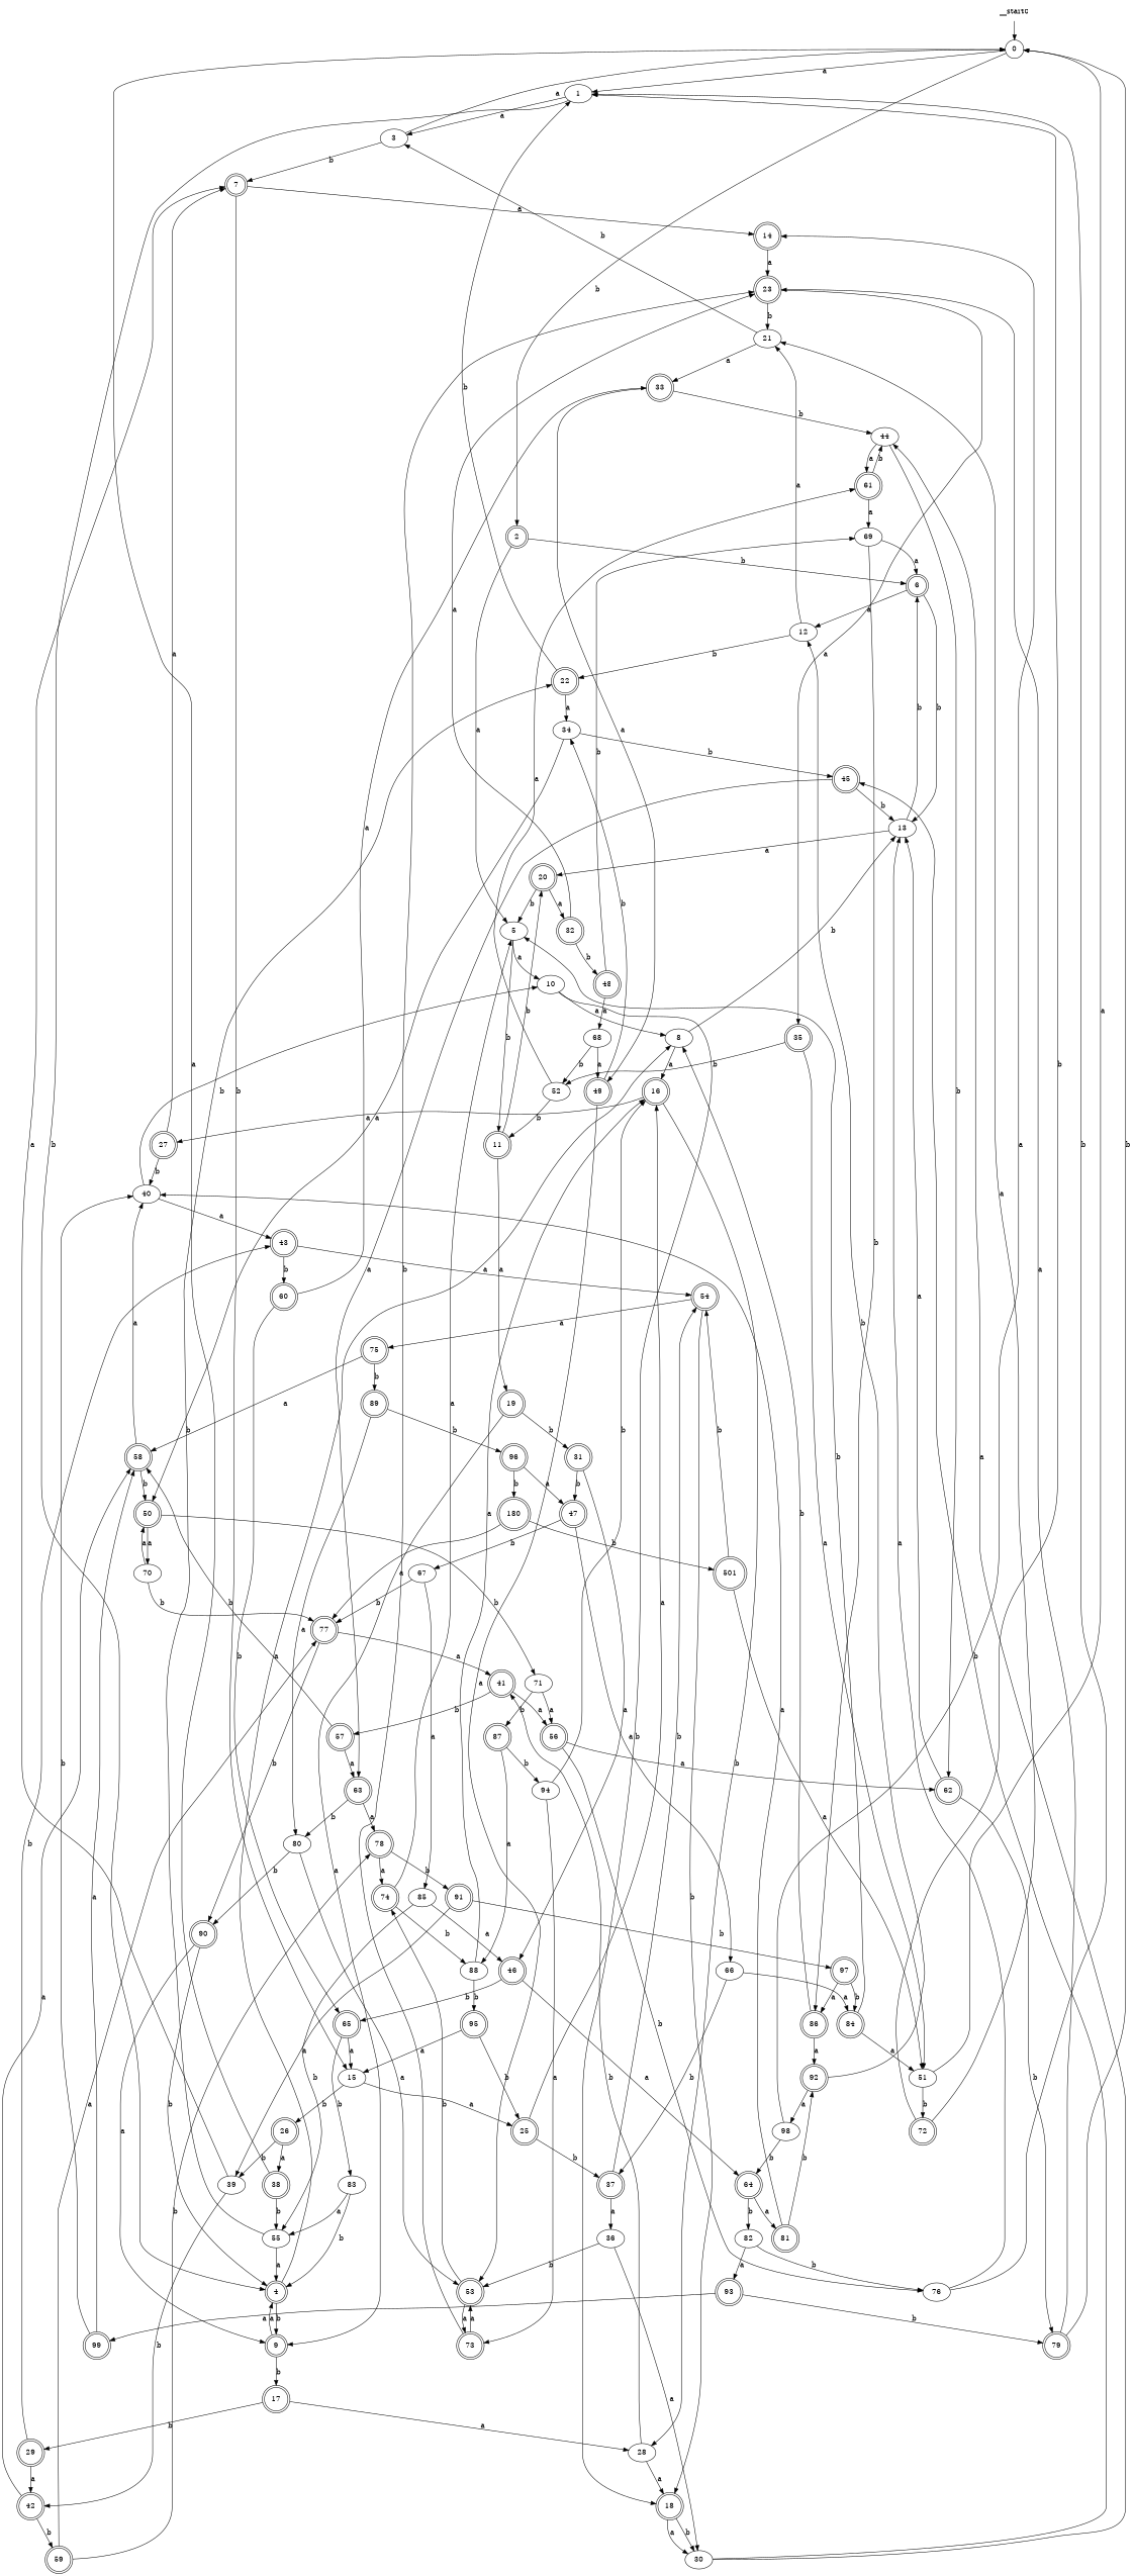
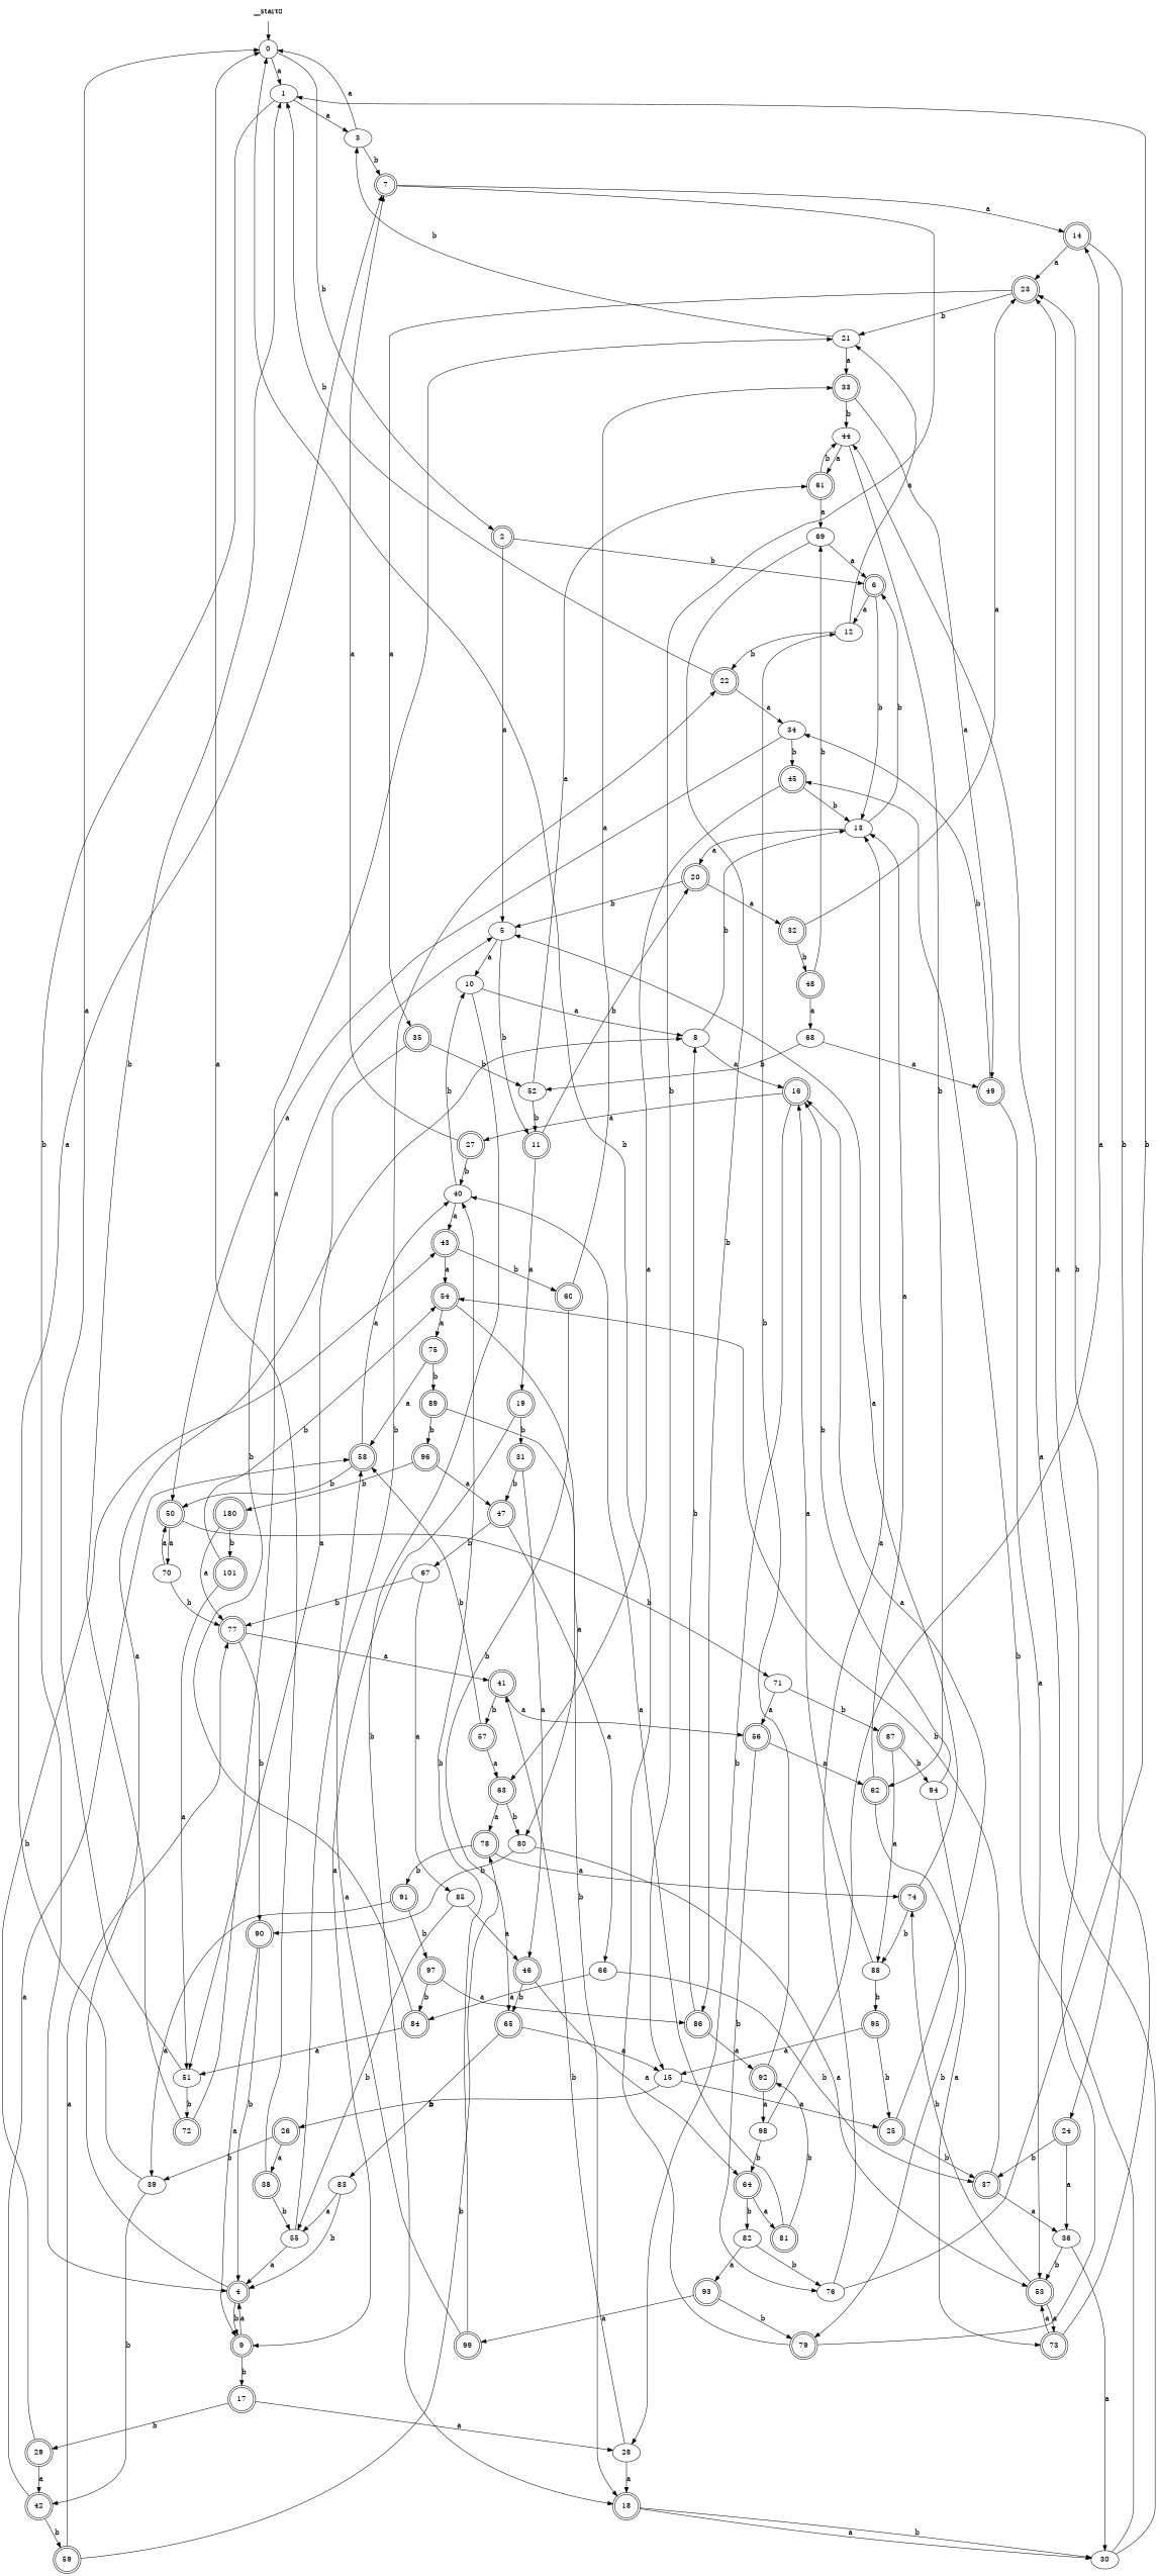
  digraph {
    node [shape=doublecircle]
    __start0 [shape=none]
    0 [shape=circle]
    1 [shape=""]
    2
    3 [shape=""]
    4
    5 [shape=""]
    6
    7
    8 [shape=""]
    9
    10 [shape=""]
    11
    12 [shape=""]
    13 [shape=""]
    14
    15 [shape=""]
    16
    17
    18
    19
    20
    21 [shape=""]
    22
    23
+   24
    25
    26
    27
    28 [shape=""]
    29
    30 [shape=""]
    31
    32
    33
    34 [shape=""]
    35
    36 [shape=""]
    37
    38
    39 [shape=""]
    40 [shape=""]
    41
    42
    43
    44 [shape=""]
    45
    46
    47
    48
    49
    50
    51 [shape=""]
    52 [shape=""]
    53
    54
    55 [shape=""]
    56
    57
    58
    59
    60
    61
    62
    63
    64
    65
    66 [shape=""]
    67 [shape=""]
    68 [shape=""]
    69 [shape=""]
    70 [shape=""]
    71 [shape=""]
    72
    73
    74
    75
    76 [shape=""]
    77
    78
    79
    80 [shape=""]
    81
    82 [shape=""]
    83 [shape=""]
    84
    85 [shape=""]
    86
    87
    88 [shape=""]
    89
    90
    91
    92
    93
    94 [shape=""]
    95
    96
    97
    98 [shape=""]
    99
    n102 [label=180]
-   101 [label=501]
+   101
    __start0 -> 0
    0 -> 1 [label=a]
    0 -> 2 [label=b]
    1 -> 3 [label=a]
    1 -> 4 [label=b]
    2 -> 5 [label=a]
    2 -> 6 [label=b]
    3 -> 0 [label=a]
    3 -> 7 [label=b]
    4 -> 8 [label=a]
    4 -> 9 [label=b]
    5 -> 10 [label=a]
    5 -> 11 [label=b]
    6 -> 12 [label=a]
    6 -> 13 [label=b]
    7 -> 14 [label=a]
    7 -> 15 [label=b]
    8 -> 13 [label=b]
    8 -> 16 [label=a]
    9 -> 4 [label=a]
    9 -> 17 [label=b]
    10 -> 8 [label=a]
    10 -> 18 [label=b]
    11 -> 19 [label=a]
    11 -> 20 [label=b]
    12 -> 21 [label=a]
    12 -> 22 [label=b]
    13 -> 6 [label=b]
    13 -> 20 [label=a]
    14 -> 23 [label=a]
+   14 -> 24 [label=b]
    15 -> 25 [label=a]
    15 -> 26 [label=b]
    16 -> 27 [label=a]
    16 -> 28 [label=b]
    17 -> 28 [label=a]
    17 -> 29 [label=b]
    18 -> 30 [label=a]
    18 -> 30 [label=b]
    19 -> 9 [label=a]
    19 -> 31 [label=b]
    20 -> 5 [label=b]
    20 -> 32 [label=a]
    21 -> 3 [label=b]
    21 -> 33 [label=a]
    22 -> 1 [label=b]
    22 -> 34 [label=a]
    23 -> 21 [label=b]
    23 -> 35 [label=a]
+   24 -> 36 [label=a]
+   24 -> 37 [label=b]
    25 -> 16 [label=a]
    25 -> 37 [label=b]
    26 -> 38 [label=a]
    26 -> 39 [label=b]
    27 -> 7 [label=a]
    27 -> 40 [label=b]
    28 -> 18 [label=a]
    28 -> 41 [label=b]
    29 -> 42 [label=a]
    29 -> 43 [label=b]
    30 -> 44 [label=a]
    30 -> 45 [label=b]
    31 -> 46 [label=a]
    31 -> 47 [label=b]
    32 -> 23 [label=a]
    32 -> 48 [label=b]
    33 -> 44 [label=b]
    33 -> 49 [label=a]
    34 -> 45 [label=b]
    34 -> 50 [label=a]
    35 -> 51 [label=a]
    35 -> 52 [label=b]
    36 -> 30 [label=a]
    36 -> 53 [label=b]
    37 -> 36 [label=a]
    37 -> 54 [label=b]
    38 -> 0 [label=a]
    38 -> 55 [label=b]
    39 -> 7 [label=a]
    39 -> 42 [label=b]
    40 -> 10 [label=b]
    40 -> 43 [label=a]
    41 -> 56 [label=a]
    41 -> 57 [label=b]
    42 -> 58 [label=a]
    42 -> 59 [label=b]
    43 -> 54 [label=a]
    43 -> 60 [label=b]
    44 -> 61 [label=a]
    44 -> 62 [label=b]
    45 -> 13 [label=b]
    45 -> 63 [label=a]
    46 -> 64 [label=a]
    46 -> 65 [label=b]
    47 -> 66 [label=a]
    47 -> 67 [label=b]
    48 -> 68 [label=a]
    48 -> 69 [label=b]
    49 -> 34 [label=b]
    49 -> 53 [label=a]
    50 -> 70 [label=a]
    50 -> 71 [label=b]
    51 -> 0 [label=a]
    51 -> 72 [label=b]
    52 -> 11 [label=b]
    52 -> 61 [label=a]
    53 -> 73 [label=a]
    53 -> 74 [label=b]
    54 -> 18 [label=b]
    54 -> 75 [label=a]
    55 -> 4 [label=a]
    55 -> 22 [label=b]
    56 -> 62 [label=a]
    56 -> 76 [label=b]
    57 -> 58 [label=b]
    57 -> 63 [label=a]
    58 -> 40 [label=a]
    58 -> 50 [label=b]
    59 -> 77 [label=a]
    59 -> 78 [label=b]
    60 -> 33 [label=a]
    60 -> 65 [label=b]
    61 -> 44 [label=b]
    61 -> 69 [label=a]
    62 -> 13 [label=a]
    62 -> 79 [label=b]
    63 -> 78 [label=a]
    63 -> 80 [label=b]
    64 -> 81 [label=a]
    64 -> 82 [label=b]
    65 -> 15 [label=a]
    65 -> 83 [label=b]
    66 -> 37 [label=b]
    66 -> 84 [label=a]
    67 -> 77 [label=b]
    67 -> 85 [label=a]
    68 -> 49 [label=a]
    68 -> 52 [label=b]
    69 -> 6 [label=a]
    69 -> 86 [label=b]
    70 -> 50 [label=a]
    70 -> 77 [label=b]
    71 -> 56 [label=a]
    71 -> 87 [label=b]
    72 -> 1 [label=b]
    72 -> 21 [label=a]
    73 -> 23 [label=b]
    73 -> 53 [label=a]
    74 -> 5 [label=a]
    74 -> 88 [label=b]
    75 -> 58 [label=a]
    75 -> 89 [label=b]
    76 -> 1 [label=b]
    76 -> 13 [label=a]
    77 -> 41 [label=a]
    77 -> 90 [label=b]
    78 -> 74 [label=a]
    78 -> 91 [label=b]
    79 -> 0 [label=b]
    79 -> 23 [label=a]
    80 -> 53 [label=a]
    80 -> 90 [label=b]
    81 -> 40 [label=a]
    81 -> 92 [label=b]
    82 -> 76 [label=b]
    82 -> 93 [label=a]
    83 -> 4 [label=b]
    83 -> 55 [label=a]
    84 -> 5 [label=b]
    84 -> 51 [label=a]
    85 -> 46 [label=a]
    85 -> 55 [label=b]
    86 -> 8 [label=b]
    86 -> 92 [label=a]
    87 -> 88 [label=a]
    87 -> 94 [label=b]
    88 -> 16 [label=a]
    88 -> 95 [label=b]
    89 -> 80 [label=a]
    89 -> 96 [label=b]
    90 -> 4 [label=b]
    90 -> 9 [label=a]
    91 -> 39 [label=a]
    91 -> 97 [label=b]
    92 -> 12 [label=b]
    92 -> 98 [label=a]
    93 -> 79 [label=b]
    93 -> 99 [label=a]
    94 -> 16 [label=b]
    94 -> 73 [label=a]
    95 -> 15 [label=a]
    95 -> 25 [label=b]
    96 -> 47 [label=a]
    96 -> n102 [label=b]
    97 -> 84 [label=b]
    97 -> 86 [label=a]
    98 -> 14 [label=a]
    98 -> 64 [label=b]
    99 -> 40 [label=b]
    99 -> 58 [label=a]
    n102 -> 77 [label=a]
    n102 -> 101 [label=b]
    101 -> 51 [label=a]
    101 -> 54 [label=b]
  }
